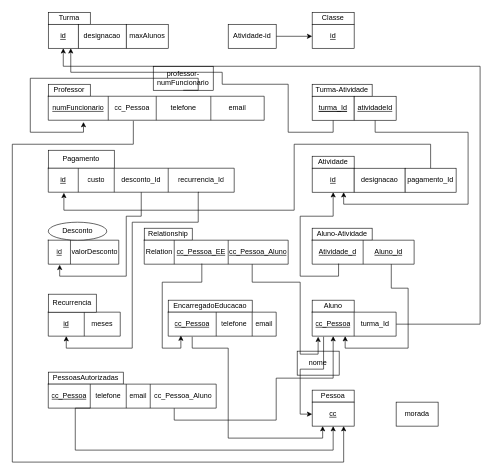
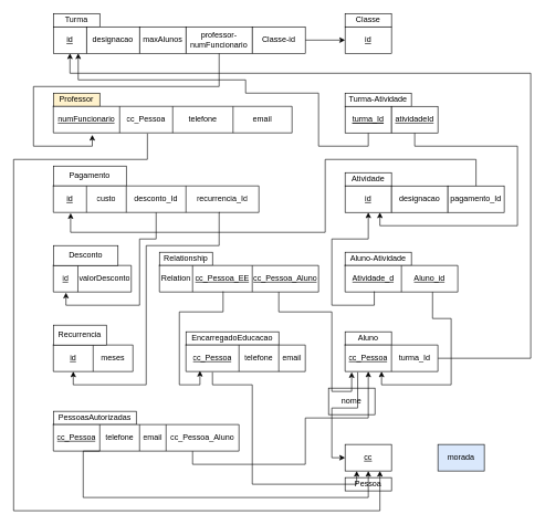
  <mxCell id="0" />
  <mxCell id="1" parent="0" />
  <mxCell id="2" value="Turma" style="rounded=0;whiteSpace=wrap;html=1;" parent="1" vertex="1"><mxGeometry x="80" y="20" width="70" height="20" as="geometry" /></mxCell>
  <mxCell id="3" value="id" style="rounded=0;whiteSpace=wrap;html=1;fontStyle=4" parent="1" vertex="1"><mxGeometry x="80" y="40" width="50" height="40" as="geometry" /></mxCell>
  <mxCell id="4" value="designacao" style="rounded=0;whiteSpace=wrap;html=1;" parent="1" vertex="1"><mxGeometry x="130" y="40" width="80" height="40" as="geometry" /></mxCell>
  <mxCell id="5" value="maxAlunos" style="rounded=0;whiteSpace=wrap;html=1;" parent="1" vertex="1"><mxGeometry x="210" y="40" width="70" height="40" as="geometry" /></mxCell>
- <mxCell id="6" value="Professor" style="rounded=0;whiteSpace=wrap;html=1;" parent="1" vertex="1"><mxGeometry x="80" y="140" width="70" height="20" as="geometry" /></mxCell>
- <mxCell id="7" value="professor-numFuncionario" style="rounded=0;whiteSpace=wrap;html=1;" parent="1" vertex="1"><mxGeometry x="255" y="110" width="100" height="40" as="geometry" /></mxCell>
+ <mxCell id="6" value="Professor" style="rounded=0;whiteSpace=wrap;html=1;fillColor=#fff2cc;" parent="1" vertex="1"><mxGeometry x="80" y="140" width="70" height="20" as="geometry" /></mxCell>
+ <mxCell id="7" value="professor-numFuncionario" style="rounded=0;whiteSpace=wrap;html=1;" parent="1" vertex="1"><mxGeometry x="280" y="40" width="100" height="40" as="geometry" /></mxCell>
  <mxCell id="8" value="Classe" style="rounded=0;whiteSpace=wrap;html=1;" parent="1" vertex="1"><mxGeometry x="520" y="20" width="70" height="20" as="geometry" /></mxCell>
  <mxCell id="9" value="id" style="rounded=0;whiteSpace=wrap;html=1;fontStyle=4" parent="1" vertex="1"><mxGeometry x="520" y="40" width="70" height="40" as="geometry" /></mxCell>
  <mxCell id="10" style="edgeStyle=orthogonalEdgeStyle;rounded=0;orthogonalLoop=1;jettySize=auto;html=1;entryX=0;entryY=0.5;entryDx=0;entryDy=0;" parent="1" source="11" target="9" edge="1"><mxGeometry relative="1" as="geometry" /></mxCell>
- <mxCell id="11" value="Atividade-id" style="rounded=0;whiteSpace=wrap;html=1;" parent="1" vertex="1"><mxGeometry x="380" y="40" width="80" height="40" as="geometry" /></mxCell>
- <mxCell id="12" value="Pessoa" style="rounded=0;whiteSpace=wrap;html=1;" parent="1" vertex="1"><mxGeometry x="520" y="650" width="70" height="20" as="geometry" /></mxCell>
+ <mxCell id="11" value="Classe-id" style="rounded=0;whiteSpace=wrap;html=1;" parent="1" vertex="1"><mxGeometry x="380" y="40" width="80" height="40" as="geometry" /></mxCell>
+ <mxCell id="12" value="Pessoa" style="rounded=0;whiteSpace=wrap;html=1;" parent="1" vertex="1"><mxGeometry x="520" y="720" width="70" height="20" as="geometry" /></mxCell>
  <mxCell id="13" value="cc" style="rounded=0;whiteSpace=wrap;html=1;fontStyle=4" parent="1" vertex="1"><mxGeometry x="520" y="670" width="70" height="40" as="geometry" /></mxCell>
  <mxCell id="14" value="nome" style="rounded=0;whiteSpace=wrap;html=1;" parent="1" vertex="1"><mxGeometry x="495" y="585" width="70" height="40" as="geometry" /></mxCell>
- <mxCell id="15" value="morada" style="rounded=0;whiteSpace=wrap;html=1;" parent="1" vertex="1"><mxGeometry x="660" y="670" width="70" height="40" as="geometry" /></mxCell>
+ <mxCell id="15" value="morada" style="rounded=0;whiteSpace=wrap;html=1;fillColor=#dae8fc;" parent="1" vertex="1"><mxGeometry x="660" y="670" width="70" height="40" as="geometry" /></mxCell>
  <mxCell id="16" value="EncarregadoEducacao" style="rounded=0;whiteSpace=wrap;html=1;" parent="1" vertex="1"><mxGeometry x="280" y="500" width="140" height="20" as="geometry" /></mxCell>
  <mxCell id="17" value="Relationship" style="rounded=0;whiteSpace=wrap;html=1;" parent="1" vertex="1"><mxGeometry x="240" y="380" width="80" height="20" as="geometry" /></mxCell>
  <mxCell id="18" value="Atividade" style="rounded=0;whiteSpace=wrap;html=1;" parent="1" vertex="1"><mxGeometry x="520" y="260" width="70" height="20" as="geometry" /></mxCell>
  <mxCell id="19" value="id" style="rounded=0;whiteSpace=wrap;html=1;fontStyle=4" parent="1" vertex="1"><mxGeometry x="520" y="280" width="70" height="40" as="geometry" /></mxCell>
  <mxCell id="20" value="designacao" style="rounded=0;whiteSpace=wrap;html=1;" parent="1" vertex="1"><mxGeometry x="590" y="280" width="85" height="40" as="geometry" /></mxCell>
  <mxCell id="21" value="pagamento_Id" style="rounded=0;whiteSpace=wrap;html=1;" parent="1" vertex="1"><mxGeometry x="675" y="280" width="85" height="40" as="geometry" /></mxCell>
  <mxCell id="22" value="Turma-Atividade" style="rounded=0;whiteSpace=wrap;html=1;" parent="1" vertex="1"><mxGeometry x="520" y="140" width="100" height="20" as="geometry" /></mxCell>
  <mxCell id="23" style="edgeStyle=orthogonalEdgeStyle;rounded=0;orthogonalLoop=1;jettySize=auto;html=1;exitX=0.5;exitY=1;exitDx=0;exitDy=0;entryX=0.75;entryY=1;entryDx=0;entryDy=0;" edge="1" parent="1" source="24" target="3"><mxGeometry relative="1" as="geometry"><Array as="points"><mxPoint x="555" y="220" /><mxPoint x="480" y="220" /><mxPoint x="480" y="140" /><mxPoint x="370" y="140" /><mxPoint x="370" y="120" /><mxPoint x="118" y="120" /></Array></mxGeometry></mxCell>
  <mxCell id="24" value="&lt;u&gt;turma_Id&lt;/u&gt;" style="rounded=0;whiteSpace=wrap;html=1;fontStyle=4" parent="1" vertex="1"><mxGeometry x="520" y="160" width="70" height="40" as="geometry" /></mxCell>
  <mxCell id="25" style="edgeStyle=orthogonalEdgeStyle;rounded=0;orthogonalLoop=1;jettySize=auto;html=1;exitX=0.5;exitY=1;exitDx=0;exitDy=0;entryX=0.75;entryY=1;entryDx=0;entryDy=0;" edge="1" parent="1" source="26" target="19"><mxGeometry relative="1" as="geometry"><Array as="points"><mxPoint x="625" y="220" /><mxPoint x="780" y="220" /><mxPoint x="780" y="340" /><mxPoint x="573" y="340" /></Array></mxGeometry></mxCell>
  <mxCell id="26" value="&lt;u&gt;atividadeId&lt;/u&gt;" style="rounded=0;whiteSpace=wrap;html=1;" parent="1" vertex="1"><mxGeometry x="590" y="160" width="70" height="40" as="geometry" /></mxCell>
  <mxCell id="27" value="Aluno" style="rounded=0;whiteSpace=wrap;html=1;" parent="1" vertex="1"><mxGeometry x="520" y="500" width="70" height="20" as="geometry" /></mxCell>
  <mxCell id="28" value="Aluno-Atividade" style="rounded=0;whiteSpace=wrap;html=1;" parent="1" vertex="1"><mxGeometry x="520" y="380" width="100" height="20" as="geometry" /></mxCell>
  <mxCell id="29" value="PessoasAutorizadas" style="rounded=0;whiteSpace=wrap;html=1;" parent="1" vertex="1"><mxGeometry x="80" y="620" width="125" height="20" as="geometry" /></mxCell>
  <mxCell id="30" style="edgeStyle=orthogonalEdgeStyle;rounded=0;orthogonalLoop=1;jettySize=auto;html=1;exitX=1;exitY=0.5;exitDx=0;exitDy=0;entryX=0.5;entryY=1;entryDx=0;entryDy=0;" edge="1" parent="1" source="31" target="3"><mxGeometry relative="1" as="geometry"><Array as="points"><mxPoint x="800" y="540" /><mxPoint x="800" y="110" /><mxPoint x="105" y="110" /></Array></mxGeometry></mxCell>
  <mxCell id="31" value="" style="shape=table;startSize=0;container=1;collapsible=0;childLayout=tableLayout;" vertex="1" parent="1"><mxGeometry x="520" y="520" width="140" height="40" as="geometry" /></mxCell>
  <mxCell id="32" value="" style="shape=tableRow;horizontal=0;startSize=0;swimlaneHead=0;swimlaneBody=0;strokeColor=inherit;top=0;left=0;bottom=0;right=0;collapsible=0;dropTarget=0;fillColor=none;points=[[0,0.5],[1,0.5]];portConstraint=eastwest;" vertex="1" parent="31"><mxGeometry width="140" height="40" as="geometry" /></mxCell>
  <mxCell id="33" value="&lt;u&gt;cc_Pessoa&lt;/u&gt;" style="shape=partialRectangle;html=1;whiteSpace=wrap;connectable=0;strokeColor=inherit;overflow=hidden;fillColor=none;top=0;left=0;bottom=0;right=0;pointerEvents=1;" vertex="1" parent="32"><mxGeometry width="70" height="40" as="geometry"><mxRectangle width="70" height="40" as="alternateBounds" /></mxGeometry></mxCell>
  <mxCell id="34" value="turma_Id" style="shape=partialRectangle;html=1;whiteSpace=wrap;connectable=0;strokeColor=inherit;overflow=hidden;fillColor=none;top=0;left=0;bottom=0;right=0;pointerEvents=1;" vertex="1" parent="32"><mxGeometry x="70" width="70" height="40" as="geometry"><mxRectangle width="70" height="40" as="alternateBounds" /></mxGeometry></mxCell>
  <mxCell id="35" value="" style="shape=table;startSize=0;container=1;collapsible=0;childLayout=tableLayout;" vertex="1" parent="1"><mxGeometry x="520" y="400" width="170" height="40" as="geometry" /></mxCell>
  <mxCell id="36" value="" style="shape=tableRow;horizontal=0;startSize=0;swimlaneHead=0;swimlaneBody=0;strokeColor=inherit;top=0;left=0;bottom=0;right=0;collapsible=0;dropTarget=0;fillColor=none;points=[[0,0.5],[1,0.5]];portConstraint=eastwest;" vertex="1" parent="35"><mxGeometry width="170" height="40" as="geometry" /></mxCell>
  <mxCell id="37" value="&lt;u&gt;Atividade_d&lt;/u&gt;" style="shape=partialRectangle;html=1;whiteSpace=wrap;connectable=0;strokeColor=inherit;overflow=hidden;fillColor=none;top=0;left=0;bottom=0;right=0;pointerEvents=1;" vertex="1" parent="36"><mxGeometry width="85" height="40" as="geometry"><mxRectangle width="85" height="40" as="alternateBounds" /></mxGeometry></mxCell>
  <mxCell id="38" value="&lt;u&gt;Aluno_id&lt;/u&gt;" style="shape=partialRectangle;html=1;whiteSpace=wrap;connectable=0;strokeColor=inherit;overflow=hidden;fillColor=none;top=0;left=0;bottom=0;right=0;pointerEvents=1;" vertex="1" parent="36"><mxGeometry x="85" width="85" height="40" as="geometry"><mxRectangle width="85" height="40" as="alternateBounds" /></mxGeometry></mxCell>
  <mxCell id="39" style="edgeStyle=orthogonalEdgeStyle;rounded=0;orthogonalLoop=1;jettySize=auto;html=1;exitX=0.776;exitY=1;exitDx=0;exitDy=0;entryX=0.393;entryY=1;entryDx=0;entryDy=0;entryPerimeter=0;exitPerimeter=0;" edge="1" parent="1" source="36" target="32"><mxGeometry relative="1" as="geometry" /></mxCell>
  <mxCell id="40" style="edgeStyle=orthogonalEdgeStyle;rounded=0;orthogonalLoop=1;jettySize=auto;html=1;exitX=0.259;exitY=0.975;exitDx=0;exitDy=0;exitPerimeter=0;" edge="1" parent="1" source="36" target="19"><mxGeometry relative="1" as="geometry" /></mxCell>
  <mxCell id="41" value="" style="shape=table;startSize=0;container=1;collapsible=0;childLayout=tableLayout;" vertex="1" parent="1"><mxGeometry x="280" y="520" width="180" height="40" as="geometry" /></mxCell>
  <mxCell id="42" value="" style="shape=tableRow;horizontal=0;startSize=0;swimlaneHead=0;swimlaneBody=0;strokeColor=inherit;top=0;left=0;bottom=0;right=0;collapsible=0;dropTarget=0;fillColor=none;points=[[0,0.5],[1,0.5]];portConstraint=eastwest;" vertex="1" parent="41"><mxGeometry width="180" height="40" as="geometry" /></mxCell>
  <mxCell id="43" value="&lt;u&gt;cc_Pessoa&lt;/u&gt;" style="shape=partialRectangle;html=1;whiteSpace=wrap;connectable=0;strokeColor=inherit;overflow=hidden;fillColor=none;top=0;left=0;bottom=0;right=0;pointerEvents=1;" vertex="1" parent="42"><mxGeometry width="80" height="40" as="geometry"><mxRectangle width="80" height="40" as="alternateBounds" /></mxGeometry></mxCell>
  <mxCell id="44" value="telefone" style="shape=partialRectangle;html=1;whiteSpace=wrap;connectable=0;strokeColor=inherit;overflow=hidden;fillColor=none;top=0;left=0;bottom=0;right=0;pointerEvents=1;" vertex="1" parent="42"><mxGeometry x="80" width="60" height="40" as="geometry"><mxRectangle width="60" height="40" as="alternateBounds" /></mxGeometry></mxCell>
  <mxCell id="45" value="&lt;div&gt;email&lt;/div&gt;" style="shape=partialRectangle;html=1;whiteSpace=wrap;connectable=0;strokeColor=inherit;overflow=hidden;fillColor=none;top=0;left=0;bottom=0;right=0;pointerEvents=1;" vertex="1" parent="42"><mxGeometry x="140" width="40" height="40" as="geometry"><mxRectangle width="40" height="40" as="alternateBounds" /></mxGeometry></mxCell>
  <mxCell id="46" value="" style="shape=table;startSize=0;container=1;collapsible=0;childLayout=tableLayout;" vertex="1" parent="1"><mxGeometry x="80" y="160" width="360" height="40" as="geometry" /></mxCell>
  <mxCell id="47" value="" style="shape=tableRow;horizontal=0;startSize=0;swimlaneHead=0;swimlaneBody=0;strokeColor=inherit;top=0;left=0;bottom=0;right=0;collapsible=0;dropTarget=0;fillColor=none;points=[[0,0.5],[1,0.5]];portConstraint=eastwest;" vertex="1" parent="46"><mxGeometry width="360" height="40" as="geometry" /></mxCell>
  <mxCell id="48" value="&lt;u&gt;numFuncionario&lt;/u&gt;" style="shape=partialRectangle;html=1;whiteSpace=wrap;connectable=0;strokeColor=inherit;overflow=hidden;fillColor=none;top=0;left=0;bottom=0;right=0;pointerEvents=1;" vertex="1" parent="47"><mxGeometry width="100" height="40" as="geometry"><mxRectangle width="100" height="40" as="alternateBounds" /></mxGeometry></mxCell>
  <mxCell id="49" value="cc_Pessoa" style="shape=partialRectangle;html=1;whiteSpace=wrap;connectable=0;strokeColor=inherit;overflow=hidden;fillColor=none;top=0;left=0;bottom=0;right=0;pointerEvents=1;" vertex="1" parent="47"><mxGeometry x="100" width="80" height="40" as="geometry"><mxRectangle width="80" height="40" as="alternateBounds" /></mxGeometry></mxCell>
  <mxCell id="50" value="telefone" style="shape=partialRectangle;html=1;whiteSpace=wrap;connectable=0;strokeColor=inherit;overflow=hidden;fillColor=none;top=0;left=0;bottom=0;right=0;pointerEvents=1;" vertex="1" parent="47"><mxGeometry x="180" width="91" height="40" as="geometry"><mxRectangle width="91" height="40" as="alternateBounds" /></mxGeometry></mxCell>
  <mxCell id="51" value="email" style="shape=partialRectangle;html=1;whiteSpace=wrap;connectable=0;strokeColor=inherit;overflow=hidden;fillColor=none;top=0;left=0;bottom=0;right=0;pointerEvents=1;" vertex="1" parent="47"><mxGeometry x="271" width="89" height="40" as="geometry"><mxRectangle width="89" height="40" as="alternateBounds" /></mxGeometry></mxCell>
  <mxCell id="52" style="edgeStyle=orthogonalEdgeStyle;rounded=0;orthogonalLoop=1;jettySize=auto;html=1;exitX=0.5;exitY=1;exitDx=0;exitDy=0;entryX=0.163;entryY=1.075;entryDx=0;entryDy=0;entryPerimeter=0;" edge="1" parent="1" source="7" target="46"><mxGeometry relative="1" as="geometry"><Array as="points"><mxPoint x="330" y="130" /><mxPoint x="50" y="130" /><mxPoint x="50" y="220" /><mxPoint x="139" y="220" /></Array></mxGeometry></mxCell>
  <mxCell id="53" style="edgeStyle=orthogonalEdgeStyle;rounded=0;orthogonalLoop=1;jettySize=auto;html=1;exitX=0.222;exitY=1.025;exitDx=0;exitDy=0;entryX=0.25;entryY=1;entryDx=0;entryDy=0;exitPerimeter=0;" edge="1" parent="1" source="42" target="13"><mxGeometry relative="1" as="geometry"><Array as="points"><mxPoint x="320" y="580" /><mxPoint x="380" y="580" /><mxPoint x="380" y="730" /><mxPoint x="538" y="730" /></Array></mxGeometry></mxCell>
  <mxCell id="54" style="edgeStyle=orthogonalEdgeStyle;rounded=0;orthogonalLoop=1;jettySize=auto;html=1;exitX=0.136;exitY=1.025;exitDx=0;exitDy=0;entryX=0;entryY=0.5;entryDx=0;entryDy=0;exitPerimeter=0;" edge="1" parent="1" source="32" target="13"><mxGeometry relative="1" as="geometry" /></mxCell>
  <mxCell id="55" style="edgeStyle=orthogonalEdgeStyle;rounded=0;orthogonalLoop=1;jettySize=auto;html=1;exitX=0.394;exitY=1.025;exitDx=0;exitDy=0;entryX=0.75;entryY=1;entryDx=0;entryDy=0;exitPerimeter=0;" edge="1" parent="1" source="47" target="13"><mxGeometry relative="1" as="geometry"><Array as="points"><mxPoint x="222" y="240" /><mxPoint x="20" y="240" /><mxPoint x="20" y="770" /><mxPoint x="573" y="770" /></Array></mxGeometry></mxCell>
  <mxCell id="56" style="edgeStyle=orthogonalEdgeStyle;rounded=0;orthogonalLoop=1;jettySize=auto;html=1;exitX=0.75;exitY=1;exitDx=0;exitDy=0;entryX=0.25;entryY=1;entryDx=0;entryDy=0;" edge="1" parent="1" source="57" target="31"><mxGeometry relative="1" as="geometry"><Array as="points"><mxPoint x="290" y="700" /><mxPoint x="460" y="700" /><mxPoint x="460" y="630" /><mxPoint x="555" y="630" /></Array></mxGeometry></mxCell>
  <mxCell id="57" value="" style="shape=table;startSize=0;container=1;collapsible=0;childLayout=tableLayout;" vertex="1" parent="1"><mxGeometry x="80" y="640" width="280" height="40" as="geometry" /></mxCell>
  <mxCell id="58" value="" style="shape=tableRow;horizontal=0;startSize=0;swimlaneHead=0;swimlaneBody=0;strokeColor=inherit;top=0;left=0;bottom=0;right=0;collapsible=0;dropTarget=0;fillColor=none;points=[[0,0.5],[1,0.5]];portConstraint=eastwest;" vertex="1" parent="57"><mxGeometry width="280" height="40" as="geometry" /></mxCell>
  <mxCell id="59" value="&lt;u&gt;cc_Pessoa&lt;/u&gt;" style="shape=partialRectangle;html=1;whiteSpace=wrap;connectable=0;strokeColor=inherit;overflow=hidden;fillColor=none;top=0;left=0;bottom=0;right=0;pointerEvents=1;" vertex="1" parent="58"><mxGeometry width="70" height="40" as="geometry"><mxRectangle width="70" height="40" as="alternateBounds" /></mxGeometry></mxCell>
  <mxCell id="60" value="telefone" style="shape=partialRectangle;html=1;whiteSpace=wrap;connectable=0;strokeColor=inherit;overflow=hidden;fillColor=none;top=0;left=0;bottom=0;right=0;pointerEvents=1;" vertex="1" parent="58"><mxGeometry x="70" width="60" height="40" as="geometry"><mxRectangle width="60" height="40" as="alternateBounds" /></mxGeometry></mxCell>
  <mxCell id="61" value="&lt;div&gt;email&lt;/div&gt;" style="shape=partialRectangle;html=1;whiteSpace=wrap;connectable=0;strokeColor=inherit;overflow=hidden;fillColor=none;top=0;left=0;bottom=0;right=0;pointerEvents=1;" vertex="1" parent="58"><mxGeometry x="130" width="40" height="40" as="geometry"><mxRectangle width="40" height="40" as="alternateBounds" /></mxGeometry></mxCell>
  <mxCell id="62" value="cc_Pessoa_Aluno" style="shape=partialRectangle;html=1;whiteSpace=wrap;connectable=0;strokeColor=inherit;overflow=hidden;fillColor=none;top=0;left=0;bottom=0;right=0;pointerEvents=1;" vertex="1" parent="58"><mxGeometry x="170" width="110" height="40" as="geometry"><mxRectangle width="110" height="40" as="alternateBounds" /></mxGeometry></mxCell>
  <mxCell id="63" style="edgeStyle=orthogonalEdgeStyle;rounded=0;orthogonalLoop=1;jettySize=auto;html=1;exitX=0.25;exitY=1;exitDx=0;exitDy=0;entryX=0.5;entryY=1;entryDx=0;entryDy=0;" edge="1" parent="1" source="57" target="13"><mxGeometry relative="1" as="geometry"><Array as="points"><mxPoint x="125" y="750" /><mxPoint x="555" y="750" /></Array></mxGeometry></mxCell>
  <mxCell id="64" value="" style="shape=table;startSize=0;container=1;collapsible=0;childLayout=tableLayout;" vertex="1" parent="1"><mxGeometry x="240" y="400" width="240" height="40" as="geometry" /></mxCell>
  <mxCell id="65" value="" style="shape=tableRow;horizontal=0;startSize=0;swimlaneHead=0;swimlaneBody=0;strokeColor=inherit;top=0;left=0;bottom=0;right=0;collapsible=0;dropTarget=0;fillColor=none;points=[[0,0.5],[1,0.5]];portConstraint=eastwest;" vertex="1" parent="64"><mxGeometry width="240" height="40" as="geometry" /></mxCell>
  <mxCell id="66" value="Relation" style="shape=partialRectangle;html=1;whiteSpace=wrap;connectable=0;strokeColor=inherit;overflow=hidden;fillColor=none;top=0;left=0;bottom=0;right=0;pointerEvents=1;" vertex="1" parent="65"><mxGeometry width="50" height="40" as="geometry"><mxRectangle width="50" height="40" as="alternateBounds" /></mxGeometry></mxCell>
  <mxCell id="67" value="&lt;u&gt;cc_Pessoa_EE&lt;/u&gt;" style="shape=partialRectangle;html=1;whiteSpace=wrap;connectable=0;strokeColor=inherit;overflow=hidden;fillColor=none;top=0;left=0;bottom=0;right=0;pointerEvents=1;" vertex="1" parent="65"><mxGeometry x="50" width="90" height="40" as="geometry"><mxRectangle width="90" height="40" as="alternateBounds" /></mxGeometry></mxCell>
  <mxCell id="68" value="&lt;u&gt;cc_Pessoa_Aluno&lt;/u&gt;" style="shape=partialRectangle;html=1;whiteSpace=wrap;connectable=0;strokeColor=inherit;overflow=hidden;fillColor=none;top=0;left=0;bottom=0;right=0;pointerEvents=1;" vertex="1" parent="65"><mxGeometry x="140" width="100" height="40" as="geometry"><mxRectangle width="100" height="40" as="alternateBounds" /></mxGeometry></mxCell>
  <mxCell id="69" style="edgeStyle=orthogonalEdgeStyle;rounded=0;orthogonalLoop=1;jettySize=auto;html=1;exitX=0.75;exitY=1;exitDx=0;exitDy=0;entryX=0.071;entryY=1.025;entryDx=0;entryDy=0;entryPerimeter=0;" edge="1" parent="1" source="64" target="31"><mxGeometry relative="1" as="geometry"><Array as="points"><mxPoint x="420" y="470" /><mxPoint x="500" y="470" /><mxPoint x="500" y="590" /><mxPoint x="530" y="590" /></Array></mxGeometry></mxCell>
  <mxCell id="70" style="edgeStyle=orthogonalEdgeStyle;rounded=0;orthogonalLoop=1;jettySize=auto;html=1;exitX=0.4;exitY=0.975;exitDx=0;exitDy=0;entryX=0.117;entryY=0.975;entryDx=0;entryDy=0;entryPerimeter=0;exitPerimeter=0;" edge="1" parent="1" source="65" target="42"><mxGeometry relative="1" as="geometry"><Array as="points"><mxPoint x="336" y="470" /><mxPoint x="270" y="470" /><mxPoint x="270" y="580" /><mxPoint x="301" y="580" /></Array></mxGeometry></mxCell>
  <mxCell id="71" value="" style="shape=table;startSize=0;container=1;collapsible=0;childLayout=tableLayout;" vertex="1" parent="1"><mxGeometry x="80" y="520" width="120" height="40" as="geometry" /></mxCell>
  <mxCell id="72" value="" style="shape=tableRow;horizontal=0;startSize=0;swimlaneHead=0;swimlaneBody=0;strokeColor=inherit;top=0;left=0;bottom=0;right=0;collapsible=0;dropTarget=0;fillColor=none;points=[[0,0.5],[1,0.5]];portConstraint=eastwest;" vertex="1" parent="71"><mxGeometry width="120" height="40" as="geometry" /></mxCell>
  <mxCell id="73" value="&lt;u&gt;id&lt;/u&gt;" style="shape=partialRectangle;html=1;whiteSpace=wrap;connectable=0;strokeColor=inherit;overflow=hidden;fillColor=none;top=0;left=0;bottom=0;right=0;pointerEvents=1;" vertex="1" parent="72"><mxGeometry width="60" height="40" as="geometry"><mxRectangle width="60" height="40" as="alternateBounds" /></mxGeometry></mxCell>
  <mxCell id="74" value="meses" style="shape=partialRectangle;html=1;whiteSpace=wrap;connectable=0;strokeColor=inherit;overflow=hidden;fillColor=none;top=0;left=0;bottom=0;right=0;pointerEvents=1;" vertex="1" parent="72"><mxGeometry x="60" width="60" height="40" as="geometry"><mxRectangle width="60" height="40" as="alternateBounds" /></mxGeometry></mxCell>
  <mxCell id="75" value="Recurrencia" style="rounded=0;whiteSpace=wrap;html=1;" vertex="1" parent="1"><mxGeometry x="80" y="490" width="80" height="30" as="geometry" /></mxCell>
  <mxCell id="76" value="" style="shape=table;startSize=0;container=1;collapsible=0;childLayout=tableLayout;" vertex="1" parent="1"><mxGeometry x="80" y="400" width="117.5" height="40" as="geometry" /></mxCell>
  <mxCell id="77" value="" style="shape=tableRow;horizontal=0;startSize=0;swimlaneHead=0;swimlaneBody=0;strokeColor=inherit;top=0;left=0;bottom=0;right=0;collapsible=0;dropTarget=0;fillColor=none;points=[[0,0.5],[1,0.5]];portConstraint=eastwest;" vertex="1" parent="76"><mxGeometry width="117.5" height="40" as="geometry" /></mxCell>
  <mxCell id="78" value="&lt;u&gt;id&lt;/u&gt;" style="shape=partialRectangle;html=1;whiteSpace=wrap;connectable=0;strokeColor=inherit;overflow=hidden;fillColor=none;top=0;left=0;bottom=0;right=0;pointerEvents=1;" vertex="1" parent="77"><mxGeometry width="37" height="40" as="geometry"><mxRectangle width="37" height="40" as="alternateBounds" /></mxGeometry></mxCell>
  <mxCell id="79" value="valorDesconto" style="shape=partialRectangle;html=1;whiteSpace=wrap;connectable=0;strokeColor=inherit;overflow=hidden;fillColor=none;top=0;left=0;bottom=0;right=0;pointerEvents=1;" vertex="1" parent="77"><mxGeometry x="37" width="81" height="40" as="geometry"><mxRectangle width="81" height="40" as="alternateBounds" /></mxGeometry></mxCell>
- <mxCell id="80" value="Desconto" style="ellipse;whiteSpace=wrap;html=1;" vertex="1" parent="1"><mxGeometry x="80" y="370" width="97.5" height="30" as="geometry" /></mxCell>
+ <mxCell id="80" value="Desconto" style="rounded=0;whiteSpace=wrap;html=1;" vertex="1" parent="1"><mxGeometry x="80" y="370" width="97.5" height="30" as="geometry" /></mxCell>
  <mxCell id="81" value="Pagamento" style="rounded=0;whiteSpace=wrap;html=1;" vertex="1" parent="1"><mxGeometry x="80" y="250" width="110" height="30" as="geometry" /></mxCell>
  <mxCell id="82" value="" style="shape=table;startSize=0;container=1;collapsible=0;childLayout=tableLayout;" vertex="1" parent="1"><mxGeometry x="80" y="280" width="310" height="40" as="geometry" /></mxCell>
  <mxCell id="83" value="" style="shape=tableRow;horizontal=0;startSize=0;swimlaneHead=0;swimlaneBody=0;strokeColor=inherit;top=0;left=0;bottom=0;right=0;collapsible=0;dropTarget=0;fillColor=none;points=[[0,0.5],[1,0.5]];portConstraint=eastwest;" vertex="1" parent="82"><mxGeometry width="310" height="40" as="geometry" /></mxCell>
  <mxCell id="84" value="&lt;u&gt;id&lt;/u&gt;" style="shape=partialRectangle;html=1;whiteSpace=wrap;connectable=0;strokeColor=inherit;overflow=hidden;fillColor=none;top=0;left=0;bottom=0;right=0;pointerEvents=1;" vertex="1" parent="83"><mxGeometry width="50" height="40" as="geometry"><mxRectangle width="50" height="40" as="alternateBounds" /></mxGeometry></mxCell>
  <mxCell id="85" value="custo" style="shape=partialRectangle;html=1;whiteSpace=wrap;connectable=0;strokeColor=inherit;overflow=hidden;fillColor=none;top=0;left=0;bottom=0;right=0;pointerEvents=1;" vertex="1" parent="83"><mxGeometry x="50" width="60" height="40" as="geometry"><mxRectangle width="60" height="40" as="alternateBounds" /></mxGeometry></mxCell>
  <mxCell id="86" value="desconto_Id" style="shape=partialRectangle;html=1;whiteSpace=wrap;connectable=0;strokeColor=inherit;overflow=hidden;fillColor=none;top=0;left=0;bottom=0;right=0;pointerEvents=1;" vertex="1" parent="83"><mxGeometry x="110" width="90" height="40" as="geometry"><mxRectangle width="90" height="40" as="alternateBounds" /></mxGeometry></mxCell>
  <mxCell id="87" value="recurrencia_Id" style="shape=partialRectangle;html=1;whiteSpace=wrap;connectable=0;strokeColor=inherit;overflow=hidden;fillColor=none;top=0;left=0;bottom=0;right=0;pointerEvents=1;" vertex="1" parent="83"><mxGeometry x="200" width="110" height="40" as="geometry"><mxRectangle width="110" height="40" as="alternateBounds" /></mxGeometry></mxCell>
  <mxCell id="88" style="edgeStyle=orthogonalEdgeStyle;rounded=0;orthogonalLoop=1;jettySize=auto;html=1;exitX=0.5;exitY=0;exitDx=0;exitDy=0;entryX=0.084;entryY=1.025;entryDx=0;entryDy=0;entryPerimeter=0;" edge="1" parent="1" source="21" target="82"><mxGeometry relative="1" as="geometry"><Array as="points"><mxPoint x="718" y="240" /><mxPoint x="490" y="240" /><mxPoint x="490" y="350" /><mxPoint x="106" y="350" /></Array></mxGeometry></mxCell>
  <mxCell id="89" style="edgeStyle=orthogonalEdgeStyle;rounded=0;orthogonalLoop=1;jettySize=auto;html=1;exitX=0.5;exitY=1;exitDx=0;exitDy=0;entryX=0.162;entryY=1.025;entryDx=0;entryDy=0;entryPerimeter=0;" edge="1" parent="1" source="82" target="77"><mxGeometry relative="1" as="geometry"><Array as="points"><mxPoint x="235" y="360" /><mxPoint x="210" y="360" /><mxPoint x="210" y="460" /><mxPoint x="99" y="460" /></Array></mxGeometry></mxCell>
  <mxCell id="90" style="edgeStyle=orthogonalEdgeStyle;rounded=0;orthogonalLoop=1;jettySize=auto;html=1;exitX=0.81;exitY=1;exitDx=0;exitDy=0;entryX=0.25;entryY=1;entryDx=0;entryDy=0;exitPerimeter=0;" edge="1" parent="1" source="83" target="71"><mxGeometry relative="1" as="geometry"><Array as="points"><mxPoint x="330" y="320" /><mxPoint x="330" y="370" /><mxPoint x="220" y="370" /><mxPoint x="220" y="580" /><mxPoint x="110" y="580" /></Array></mxGeometry></mxCell>
